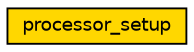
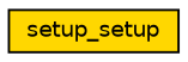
  digraph {
    rankdir=LR
-   n1 [color=black fillcolor=gold fontname=Helvetica fontsize=10 height=0.2 label=processor_setup shape=record style=filled width=0.4]
+   n1 [color=black fillcolor=gold fontname=Helvetica fontsize=10 height=0.2 label=setup_setup shape=record style=filled width=0.4]
  }
